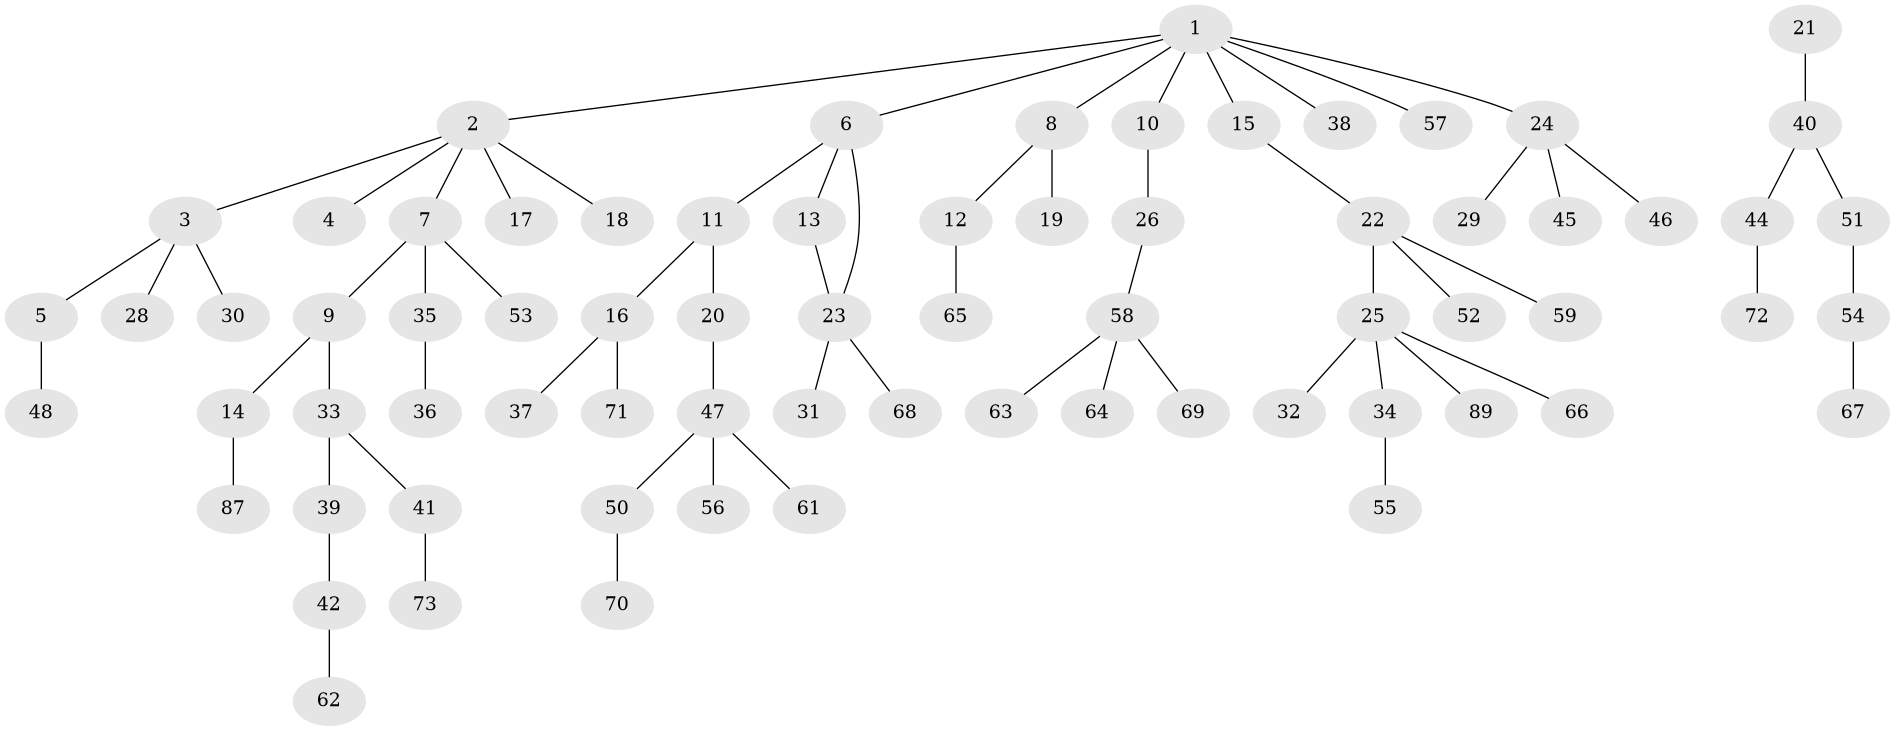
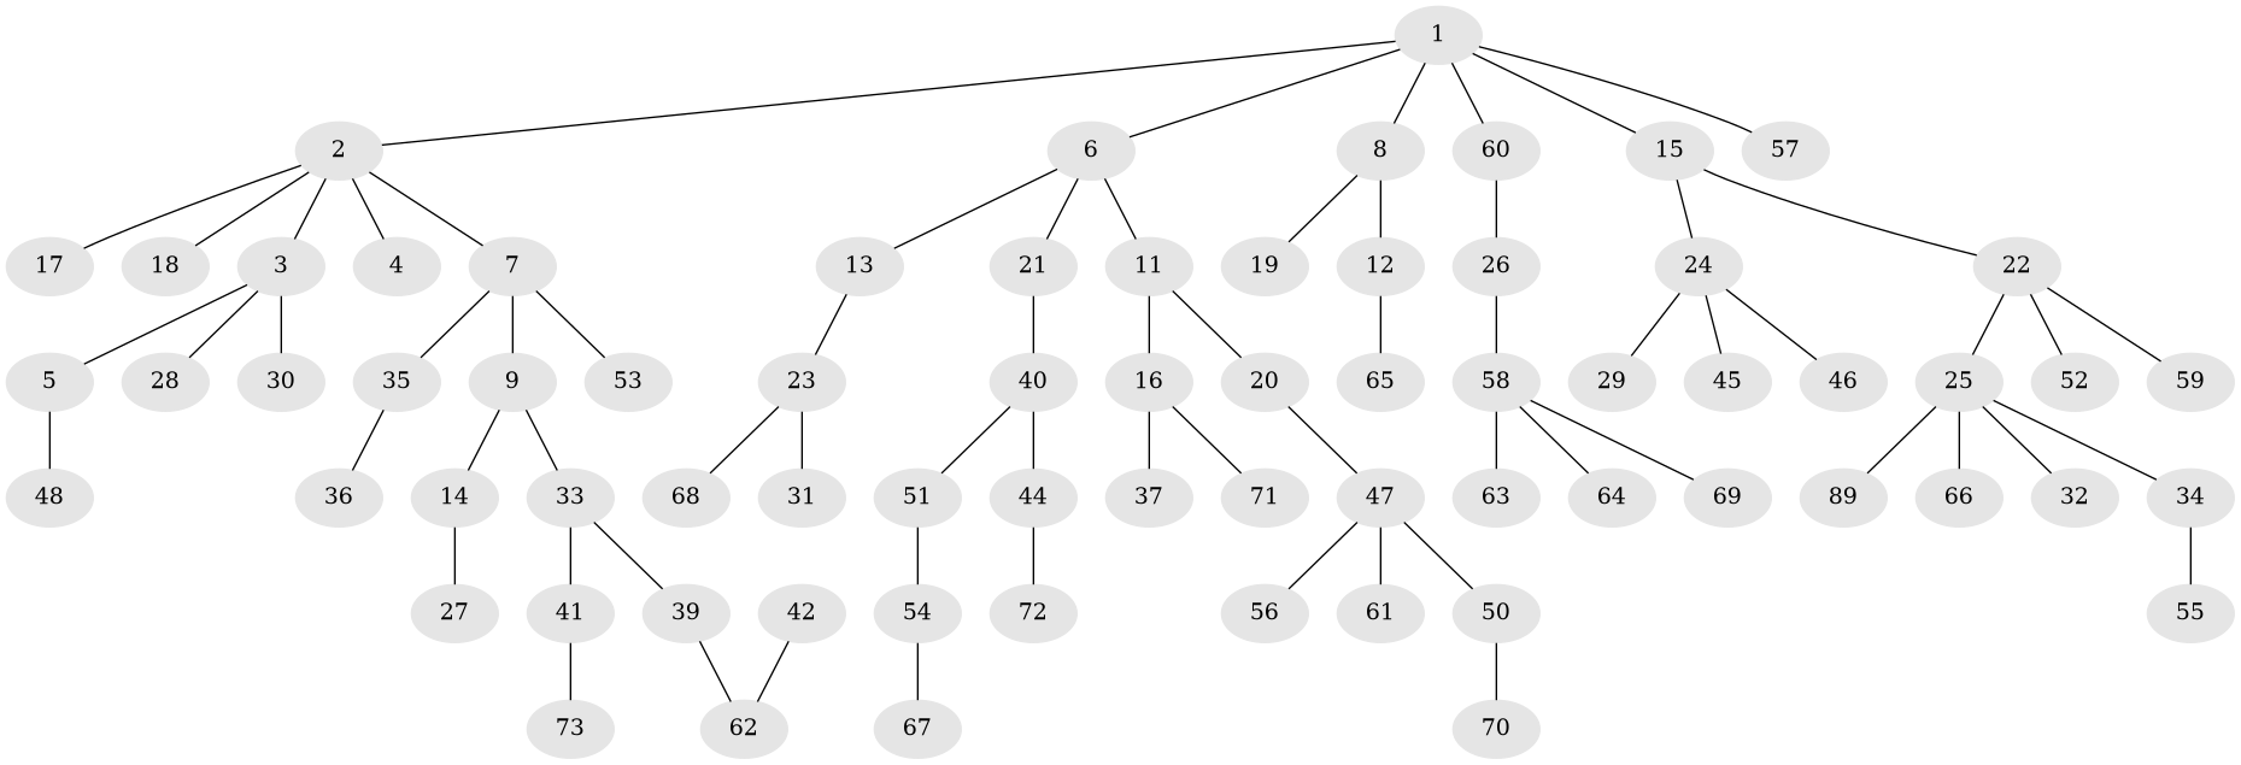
  graph {
    node [color=gray90 style=filled]
    1
    2
    6
    8
-   10
+   10 [label=60]
    15
-   38
    57
    3
    4
    7
    17
    18
    11
    13
    21
    12
    19
    26
    22
    24
    5
    28
    30
    9
    35
    53
    48
    16
    20
    23
    40
    14
    33
    36
    65
-   27 [label=87]
+   27
    39
    41
    58
    37
    71
    47
    31
    68
    25
    52
    59
    29
    45
    46
    50
    56
    61
    44
    51
    32
    34
    n59 [label=89]
    66
    55
    63
    64
    69
    42
    n66 [label=73]
    62
    72
    54
    70
    67
    1 -- 2
    1 -- 6
    1 -- 8
    1 -- 10
    1 -- 15
-   1 -- 38
    1 -- 57
    2 -- 3
    2 -- 4
    2 -- 7
    2 -- 17
    2 -- 18
    6 -- 11
    6 -- 13
-   6 -- 23
+   6 -- 21
    8 -- 12
    8 -- 19
    10 -- 26
    15 -- 22
-   1 -- 24
+   15 -- 24
    3 -- 5
    3 -- 28
    3 -- 30
    7 -- 9
    7 -- 35
    7 -- 53
    11 -- 16
    11 -- 20
    13 -- 23
    21 -- 40
    12 -- 65
    26 -- 58
    22 -- 25
    22 -- 52
    22 -- 59
    24 -- 29
    24 -- 45
    24 -- 46
    5 -- 48
    9 -- 14
    9 -- 33
    35 -- 36
    16 -- 37
    16 -- 71
    20 -- 47
    23 -- 31
    23 -- 68
    40 -- 44
    40 -- 51
    14 -- 27
    33 -- 39
    33 -- 41
-   39 -- 42
+   39 -- 62
    41 -- n66
    58 -- 63
    58 -- 64
    58 -- 69
    47 -- 50
    47 -- 56
    47 -- 61
    25 -- 32
    25 -- 34
    25 -- n59
    25 -- 66
    50 -- 70
    44 -- 72
    51 -- 54
    34 -- 55
    42 -- 62
    54 -- 67
  }
